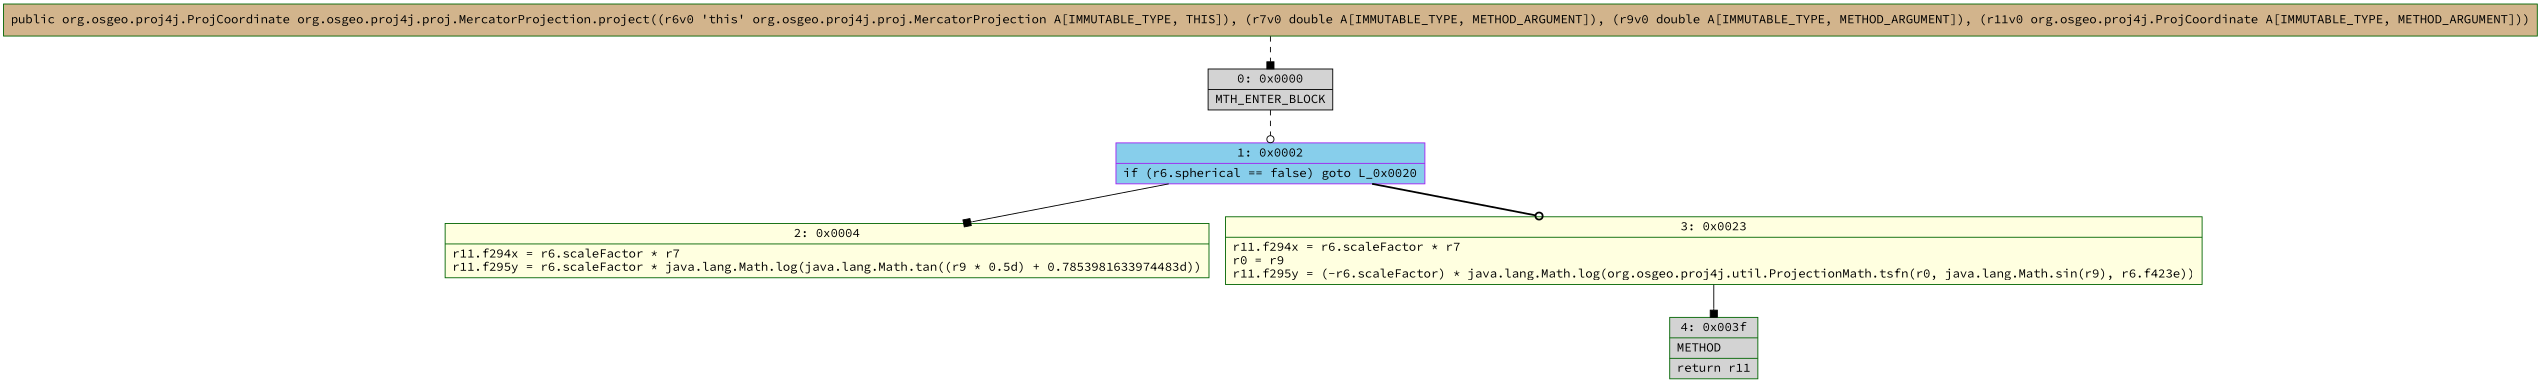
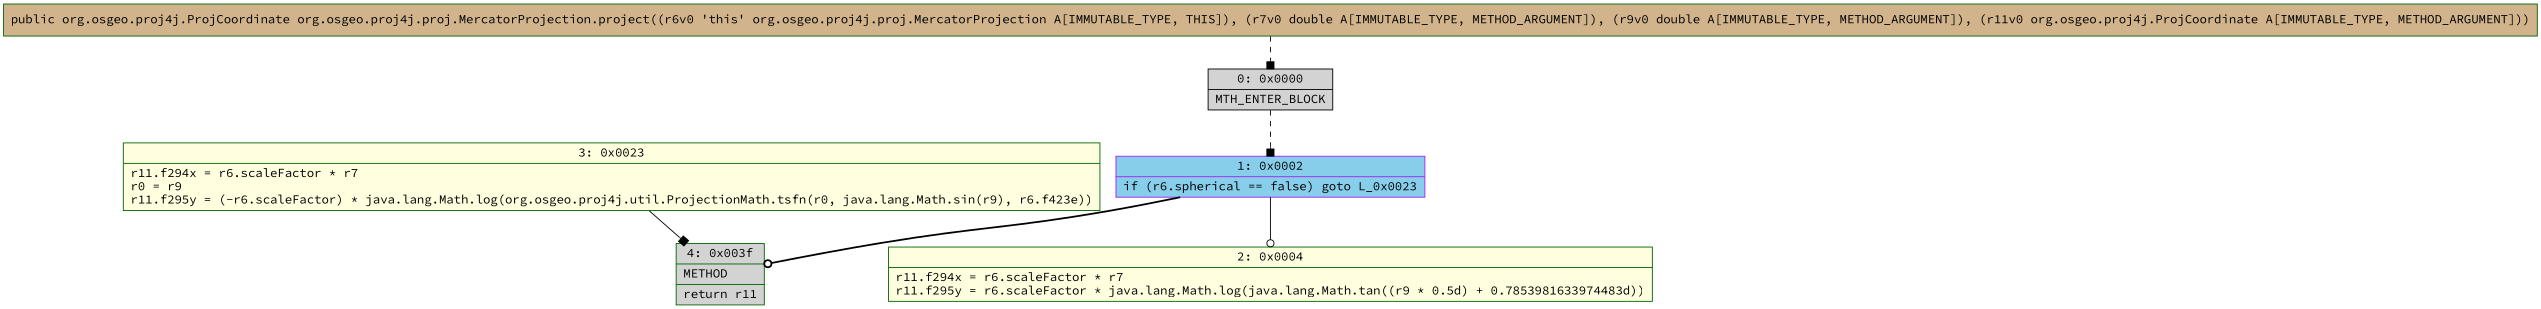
  digraph {
    fontname="Source Code Pro"
    node [color=darkgreen fillcolor=lightgrey fontname="Source Code Pro" shape=record style=filled]
    edge [arrowhead=box fontname="Source Code Pro" style=dashed]
    n1 [color=black label="{0\:\ 0x0000|MTH_ENTER_BLOCK\l}"]
-   n2 [color=purple fillcolor=skyblue label="{1\:\ 0x0002|if (r6.spherical == false) goto L_0x0020\l}"]
+   n2 [color=purple fillcolor=skyblue label="{1\:\ 0x0002|if (r6.spherical == false) goto L_0x0023\l}"]
    n3 [fillcolor=lightyellow label="{2\:\ 0x0004|r11.f294x = r6.scaleFactor * r7\lr11.f295y = r6.scaleFactor * java.lang.Math.log(java.lang.Math.tan((r9 * 0.5d) + 0.7853981633974483d))\l}"]
    n4 [fillcolor=lightyellow label="{3\:\ 0x0023|r11.f294x = r6.scaleFactor * r7\lr0 = r9\lr11.f295y = (\-r6.scaleFactor) * java.lang.Math.log(org.osgeo.proj4j.util.ProjectionMath.tsfn(r0, java.lang.Math.sin(r9), r6.f423e))\l}"]
    n5 [label="{4\:\ 0x003f|METHOD\l|return r11\l}"]
    n6 [fillcolor=tan label="{public org.osgeo.proj4j.ProjCoordinate org.osgeo.proj4j.proj.MercatorProjection.project((r6v0 'this' org.osgeo.proj4j.proj.MercatorProjection A[IMMUTABLE_TYPE, THIS]), (r7v0 double A[IMMUTABLE_TYPE, METHOD_ARGUMENT]), (r9v0 double A[IMMUTABLE_TYPE, METHOD_ARGUMENT]), (r11v0 org.osgeo.proj4j.ProjCoordinate A[IMMUTABLE_TYPE, METHOD_ARGUMENT])) }"]
-   n1 -> n2 [arrowhead=odot]
-   n2 -> n3 [style=solid]
-   n2 -> n4 [arrowhead=odot style=bold]
+   n1 -> n2
+   n2 -> n3 [arrowhead=odot style=solid]
+   n2 -> n5 [arrowhead=odot style=bold]
    n4 -> n5 [style=solid]
    n6 -> n1
  }
